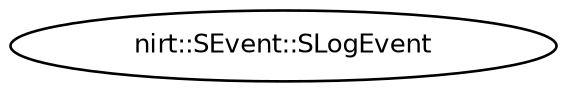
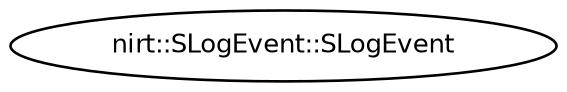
  digraph {
    rankdir=LR
    fontname="DejaVu Sans"
-   n1 [color=black fillcolor=white fontname="DejaVu Sans" fontsize=10 height=0.2 label="nirt::SEvent::SLogEvent" shape=ellipse style=filled width=0.4]
+   n1 [color=black fillcolor=white fontname="DejaVu Sans" fontsize=10 height=0.2 label="nirt::SLogEvent::SLogEvent" shape=ellipse style=filled width=0.4]
  }
